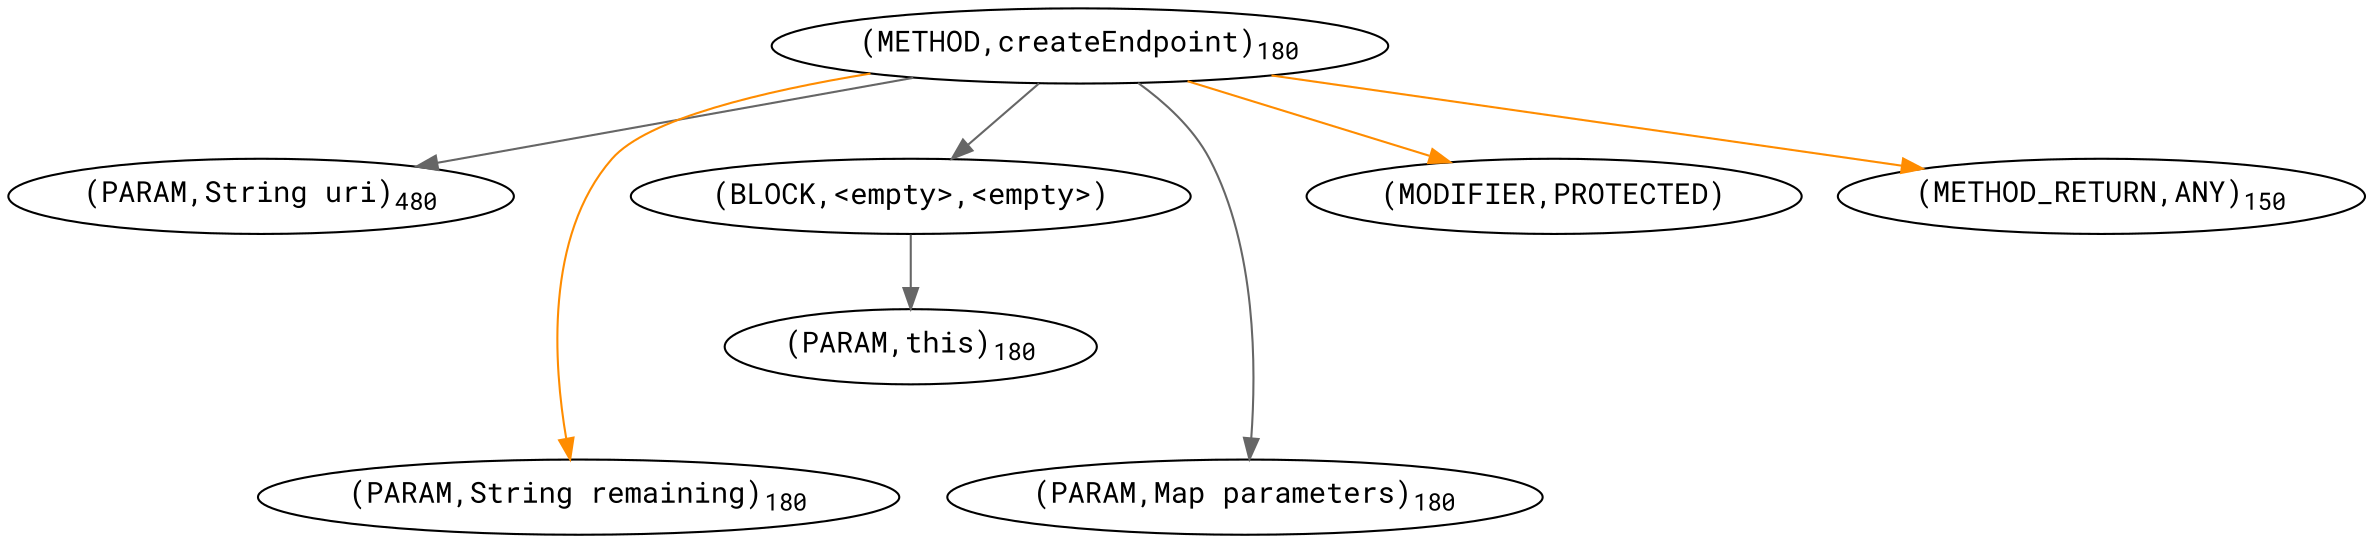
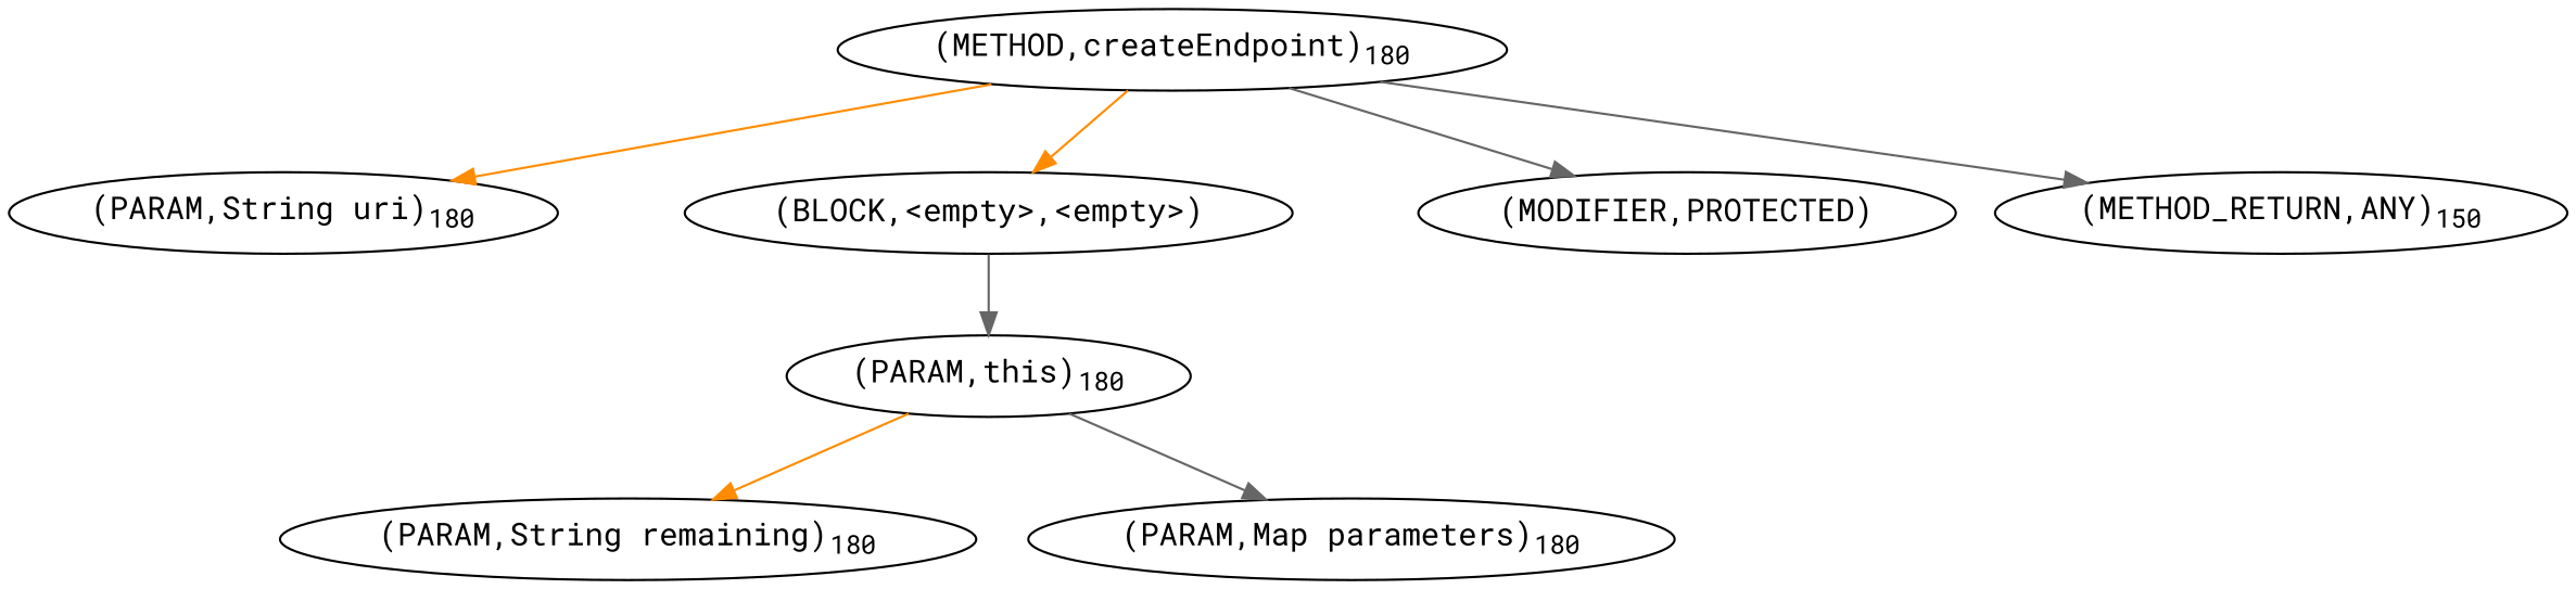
  digraph {
    fontname="Roboto Mono"
    node [fontname="Roboto Mono"]
    edge [color=gray40 fontname="Roboto Mono"]
    n1 [label=<(METHOD,createEndpoint)<SUB>180</SUB>>]
-   n2 [label=<(PARAM,String uri)<SUB>480</SUB>>]
+   n2 [label=<(PARAM,String uri)<SUB>180</SUB>>]
    n3 [label=<(PARAM,String remaining)<SUB>180</SUB>>]
    n4 [label=<(PARAM,Map parameters)<SUB>180</SUB>>]
    n5 [label=<(BLOCK,&lt;empty&gt;,&lt;empty&gt;)>]
    n6 [label=<(MODIFIER,PROTECTED)>]
    n7 [label=<(METHOD_RETURN,ANY)<SUB>150</SUB>>]
    n8 [label=<(PARAM,this)<SUB>180</SUB>>]
-   n1 -> n2
-   n1 -> n3 [color=darkorange]
-   n1 -> n4
-   n1 -> n5
-   n1 -> n6 [color=darkorange]
-   n1 -> n7 [color=darkorange]
+   n1 -> n2 [color=darkorange]
+   n8 -> n3 [color=darkorange]
+   n8 -> n4
+   n1 -> n5 [color=darkorange]
+   n1 -> n6
+   n1 -> n7
    n5 -> n8
  }
